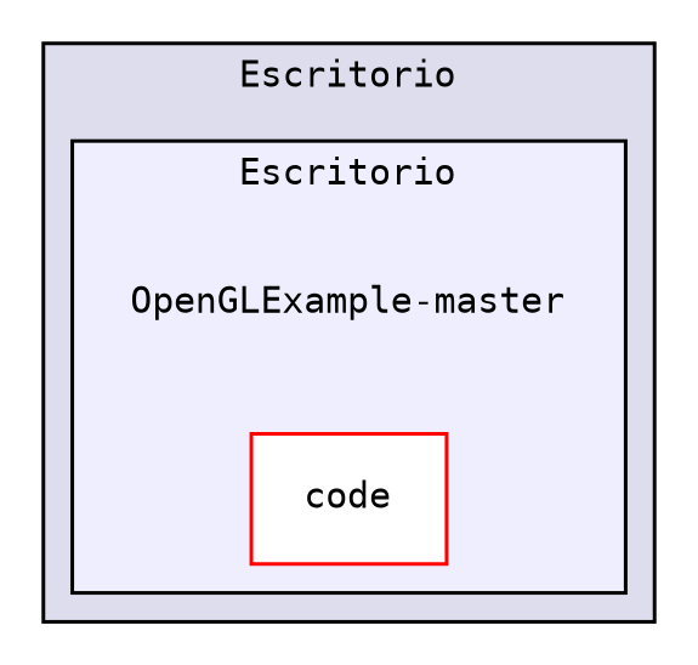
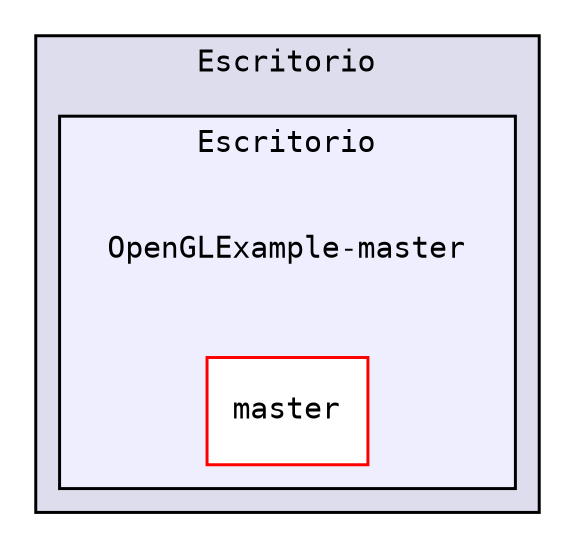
  digraph {
    compound=true
    rankdir=LR
    fontname="DejaVu Sans Mono"
    node [fontname="DejaVu Sans Mono" fontsize=10]
    n1 [label="OpenGLExample-master" shape=plaintext]
-   n2 [color=red fillcolor=white label=code shape=box style=filled]
+   n2 [color=red fillcolor=white label=master shape=box style=filled]
    subgraph cluster_1 {
      bgcolor="#ddddee"
      fontsize=10
      label=Escritorio
      pencolor=black
      subgraph cluster_2 {
        bgcolor="#eeeeff"
        fontsize=10
        pencolor=black
        n1
        n2
      }
    }
  }
